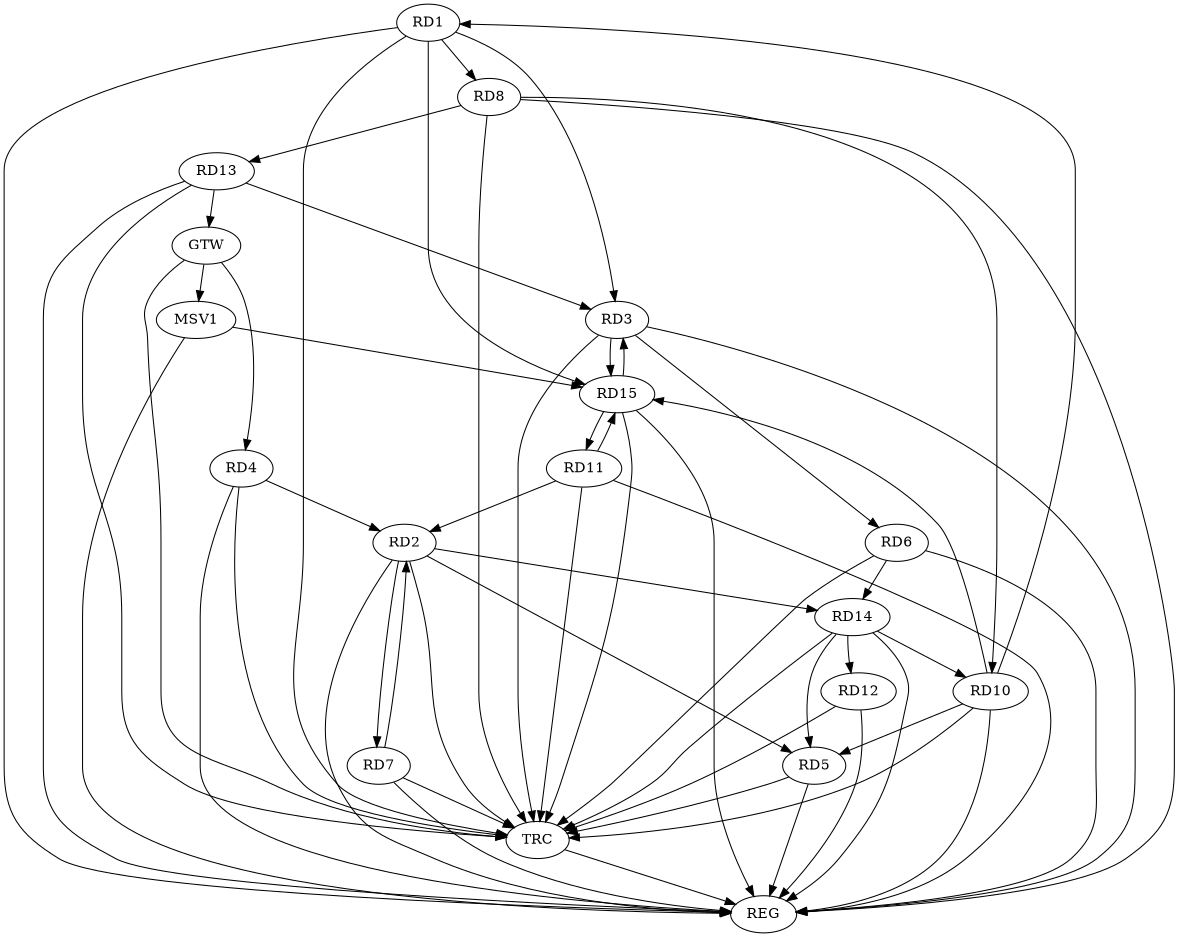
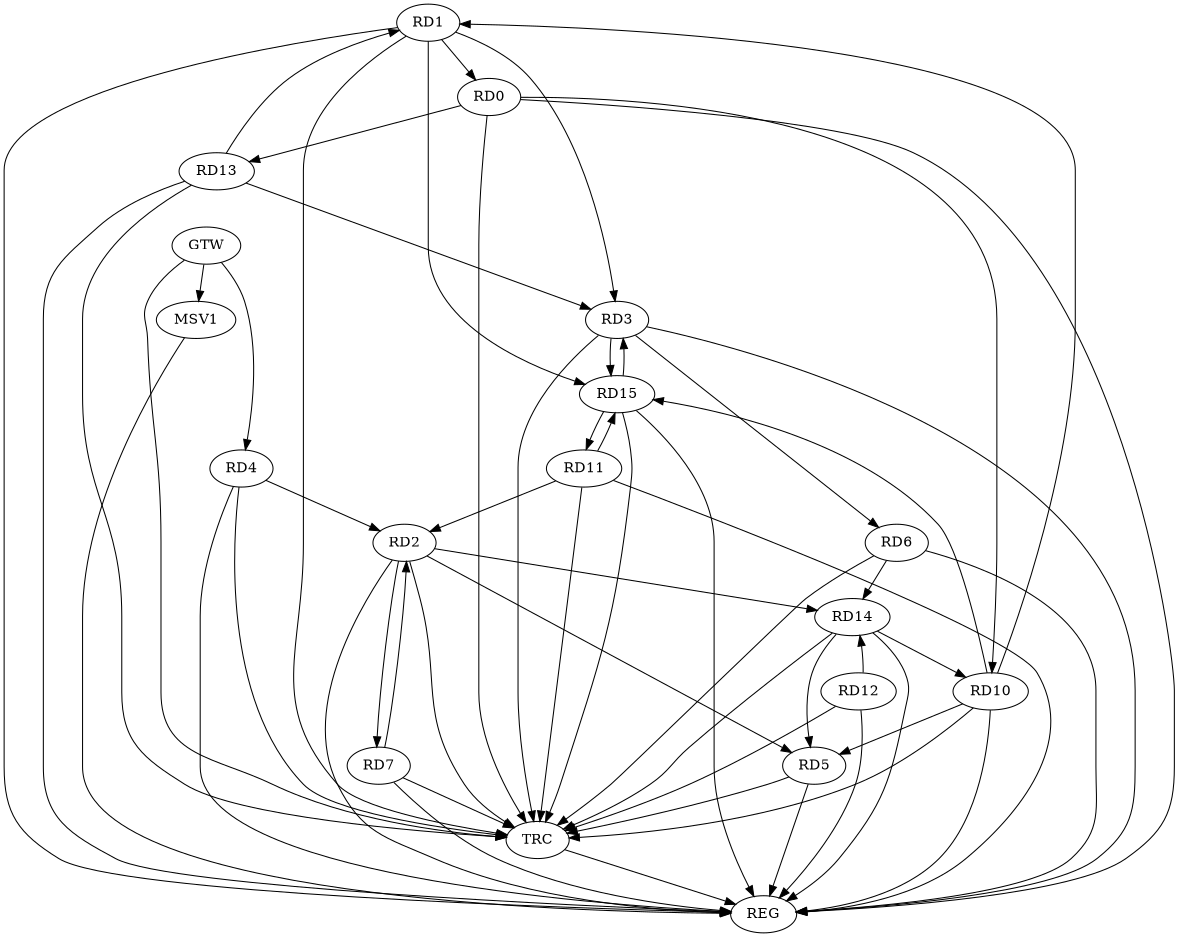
  strict digraph {
    n1 [label=RD1]
    n2 [label=RD3]
-   n3 [label=RD8]
+   n3 [label=RD0]
    n4 [label=RD15]
    n5 [label=REG]
    n6 [label=TRC]
    n7 [label=RD6]
    n8 [label=RD10]
    n9 [label=RD13]
    n10 [label=RD11]
    n11 [label=RD2]
    n12 [label=RD5]
    n13 [label=RD7]
    n14 [label=RD14]
    n15 [label=RD12]
    n16 [label=RD4]
    n17 [label=GTW]
    n18 [label=MSV1]
    n1 -> n2
    n1 -> n3
    n1 -> n4
    n1 -> n5
    n1 -> n6
    n2 -> n4
    n2 -> n5
    n2 -> n6
    n2 -> n7
    n3 -> n5
    n3 -> n6
    n3 -> n8
    n3 -> n9
    n4 -> n2
    n4 -> n5
    n4 -> n6
    n4 -> n10
    n6 -> n5
    n7 -> n5
    n7 -> n6
    n7 -> n14
    n8 -> n1
    n8 -> n4
    n8 -> n5
    n8 -> n6
    n8 -> n12
-   n9 -> n17
+   n9 -> n1
    n9 -> n2
    n9 -> n5
    n9 -> n6
    n10 -> n4
    n10 -> n5
    n10 -> n6
    n10 -> n11
    n11 -> n5
    n11 -> n6
    n11 -> n12
    n11 -> n13
    n11 -> n14
    n12 -> n5
    n12 -> n6
    n13 -> n5
    n13 -> n6
    n13 -> n11
    n14 -> n5
    n14 -> n6
    n14 -> n8
    n14 -> n12
-   n14 -> n15
+   n15 -> n14
    n15 -> n5
    n15 -> n6
    n16 -> n5
    n16 -> n6
    n16 -> n11
    n17 -> n6
    n17 -> n16
    n17 -> n18
-   n18 -> n4
    n18 -> n5
  }
